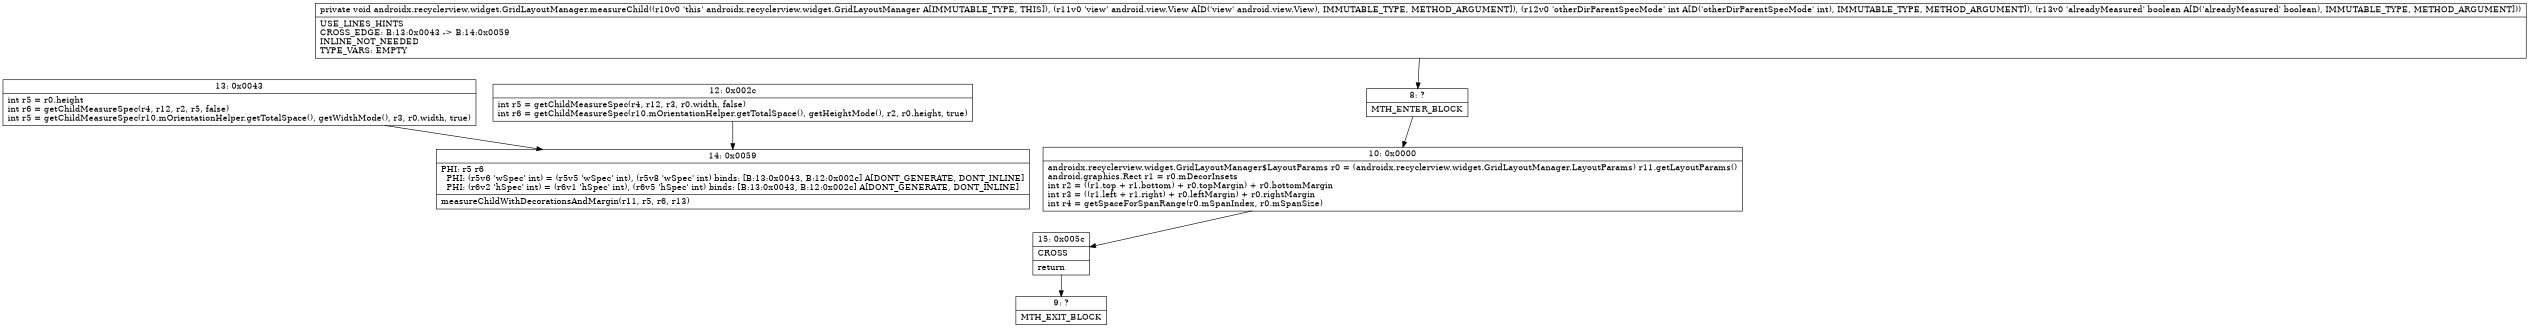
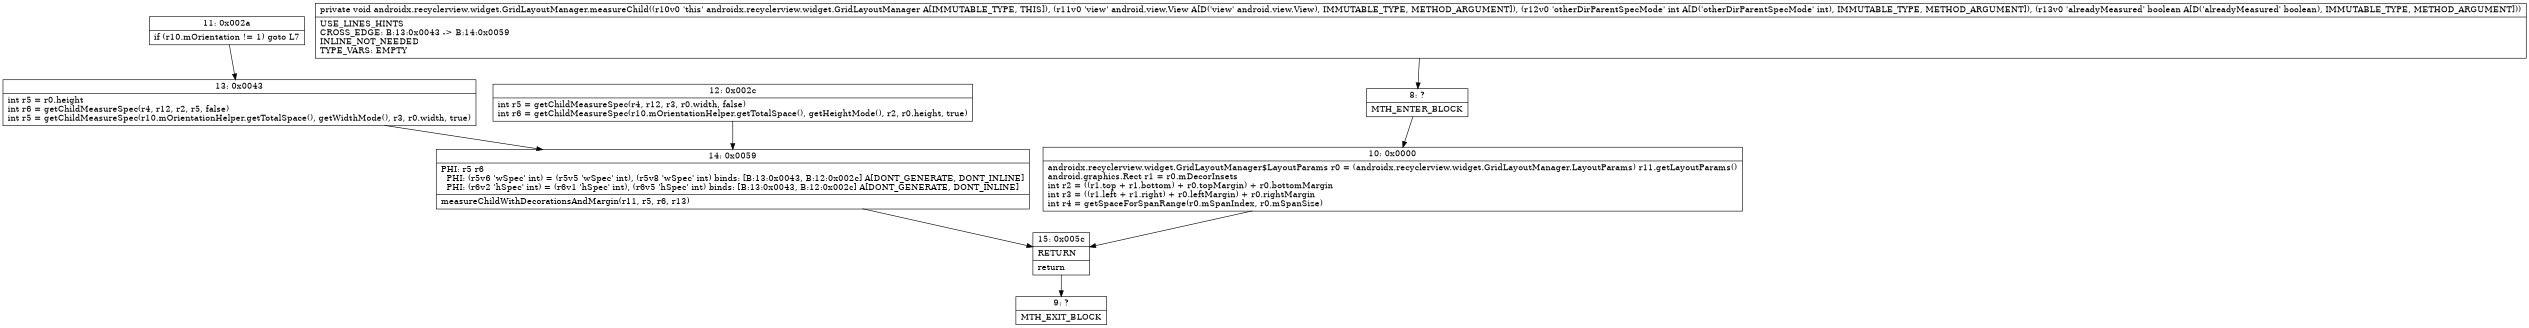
  digraph {
    node [shape=record]
    n1 [label="{8\:\ ?|MTH_ENTER_BLOCK\l}"]
    n2 [label="{10\:\ 0x0000|androidx.recyclerview.widget.GridLayoutManager$LayoutParams r0 = (androidx.recyclerview.widget.GridLayoutManager.LayoutParams) r11.getLayoutParams()\landroid.graphics.Rect r1 = r0.mDecorInsets\lint r2 = ((r1.top + r1.bottom) + r0.topMargin) + r0.bottomMargin\lint r3 = ((r1.left + r1.right) + r0.leftMargin) + r0.rightMargin\lint r4 = getSpaceForSpanRange(r0.mSpanIndex, r0.mSpanSize)\l}"]
-   n3 [label="{15\:\ 0x005c|CROSS\l|return\l}"]
+   n3 [label="{15\:\ 0x005c|RETURN\l|return\l}"]
+   n4 [label="{11\:\ 0x002a|if (r10.mOrientation != 1) goto L7\l}"]
    n5 [label="{13\:\ 0x0043|int r5 = r0.height\lint r6 = getChildMeasureSpec(r4, r12, r2, r5, false)\lint r5 = getChildMeasureSpec(r10.mOrientationHelper.getTotalSpace(), getWidthMode(), r3, r0.width, true)\l}"]
    n6 [label="{12\:\ 0x002c|int r5 = getChildMeasureSpec(r4, r12, r3, r0.width, false)\lint r6 = getChildMeasureSpec(r10.mOrientationHelper.getTotalSpace(), getHeightMode(), r2, r0.height, true)\l}"]
    n7 [label="{14\:\ 0x0059|PHI: r5 r6 \l  PHI: (r5v6 'wSpec' int) = (r5v5 'wSpec' int), (r5v8 'wSpec' int) binds: [B:13:0x0043, B:12:0x002c] A[DONT_GENERATE, DONT_INLINE]\l  PHI: (r6v2 'hSpec' int) = (r6v1 'hSpec' int), (r6v5 'hSpec' int) binds: [B:13:0x0043, B:12:0x002c] A[DONT_GENERATE, DONT_INLINE]\l|measureChildWithDecorationsAndMargin(r11, r5, r6, r13)\l}"]
    n8 [label="{9\:\ ?|MTH_EXIT_BLOCK\l}"]
    n9 [label="{private void androidx.recyclerview.widget.GridLayoutManager.measureChild((r10v0 'this' androidx.recyclerview.widget.GridLayoutManager A[IMMUTABLE_TYPE, THIS]), (r11v0 'view' android.view.View A[D('view' android.view.View), IMMUTABLE_TYPE, METHOD_ARGUMENT]), (r12v0 'otherDirParentSpecMode' int A[D('otherDirParentSpecMode' int), IMMUTABLE_TYPE, METHOD_ARGUMENT]), (r13v0 'alreadyMeasured' boolean A[D('alreadyMeasured' boolean), IMMUTABLE_TYPE, METHOD_ARGUMENT]))  | USE_LINES_HINTS\lCROSS_EDGE: B:13:0x0043 \-\> B:14:0x0059\lINLINE_NOT_NEEDED\lTYPE_VARS: EMPTY\l}"]
    n1 -> n2
    n2 -> n3
    n3 -> n8
+   n4 -> n5
    n5 -> n7
    n6 -> n7
+   n7 -> n3
    n9 -> n1
  }
